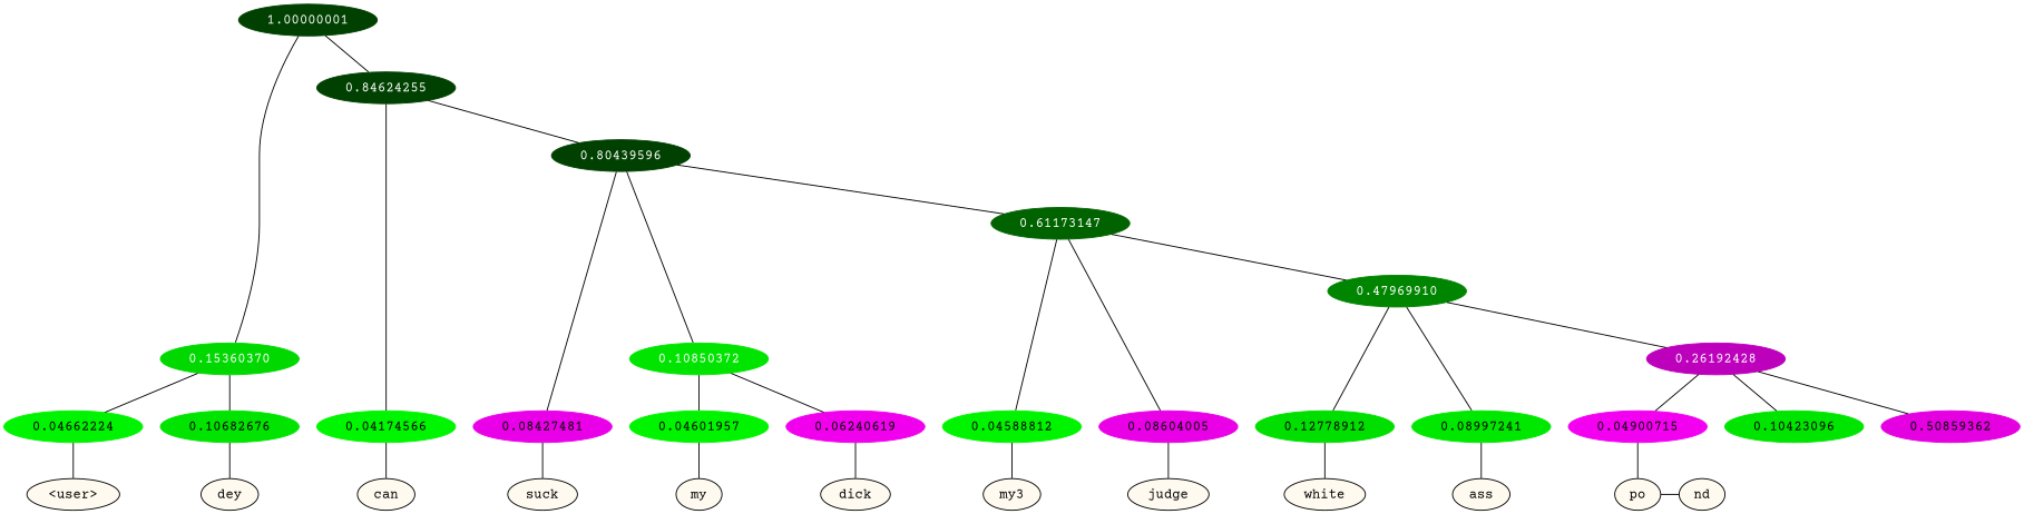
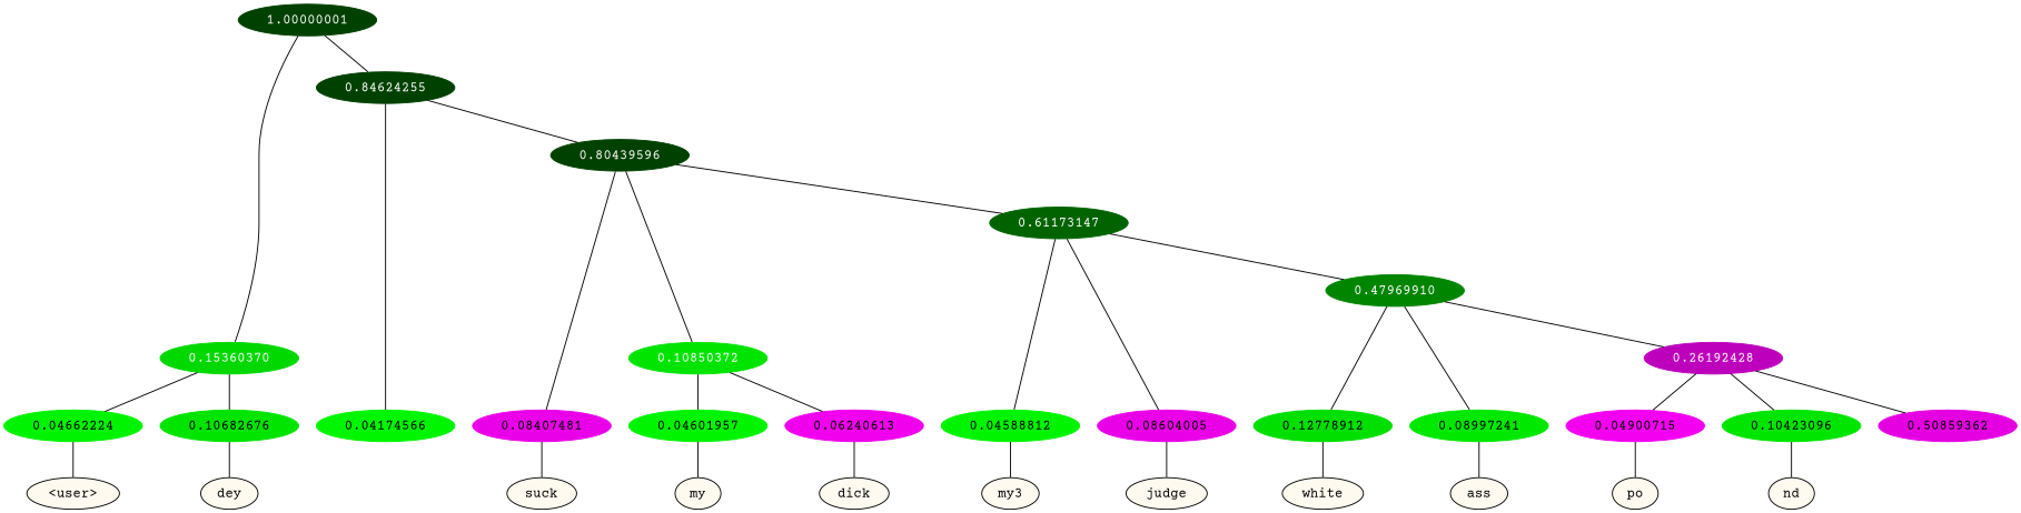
  graph {
    fontname="Courier Prime"
    node [color=black fontname="Courier Prime" format=png nodesep=0.001 ordering=out overlap_scaling=0.01 ranksep=0.001 style=filled fontcolor=black]
    edge [fontname="Courier Prime"]
    n1 [fillcolor=floralwhite height=0.15 label="\<user\>" style="filled,solid" width=0.15 fontcolor=""]
    n2 [fillcolor=floralwhite height=0.15 label=dey style="filled,solid" width=0.15 fontcolor=""]
-   n3 [fillcolor=floralwhite height=0.15 label=can style="filled,solid" width=0.15 fontcolor=""]
    n4 [fillcolor=floralwhite height=0.15 label=suck style="filled,solid" width=0.15 fontcolor=""]
    n5 [fillcolor=floralwhite height=0.15 label=my style="filled,solid" width=0.15 fontcolor=""]
    n6 [fillcolor=floralwhite height=0.15 label=dick style="filled,solid" width=0.15 fontcolor=""]
    n7 [fillcolor=floralwhite height=0.15 label=my3 style="filled,solid" width=0.15 fontcolor=""]
    n8 [fillcolor=floralwhite height=0.15 label=po style="filled,solid" width=0.15 fontcolor=""]
    n9 [fillcolor=floralwhite height=0.15 label=nd style="filled,solid" width=0.15 fontcolor=""]
    n10 [fillcolor=floralwhite height=0.15 label=white style="filled,solid" width=0.15 fontcolor=""]
    n11 [fillcolor=floralwhite height=0.15 label=ass style="filled,solid" width=0.15 fontcolor=""]
    n12 [fillcolor=floralwhite height=0.15 label=judge style="filled,solid" width=0.15 fontcolor=""]
    n13 [color="0.334 1.000 0.953" height=0.15 label=0.04662224 width=0.15]
    n14 [color="0.334 1.000 0.893" height=0.15 label=0.10682676 width=0.15]
    n15 [color="0.334 1.000 0.958" height=0.15 label=0.04174566 width=0.15]
-   n16 [color="0.835 1.000 0.916" height=0.15 label=0.08427481 width=0.15]
+   n16 [color="0.835 1.000 0.916" height=0.15 label=0.08407481 width=0.15]
    n17 [color="0.334 1.000 0.954" height=0.15 label=0.04601957 width=0.15]
-   n18 [color="0.835 1.000 0.938" height=0.15 label=0.06240619 width=0.15]
+   n18 [color="0.835 1.000 0.938" height=0.15 label=0.06240613 width=0.15]
    n19 [color="0.334 1.000 0.954" height=0.15 label=0.04588812 width=0.15]
    n20 [color="0.835 1.000 0.951" height=0.15 label=0.04900715 width=0.15]
    n21 [color="0.334 1.000 0.896" height=0.15 label=0.10423096 width=0.15]
    n22 [color="0.835 1.000 0.891" height=0.15 label=0.50859362 width=0.15]
    n23 [color="0.334 1.000 0.872" height=0.15 label=0.12778912 width=0.15]
    n24 [color="0.334 1.000 0.910" height=0.15 label=0.08997241 width=0.15]
    n25 [color="0.835 1.000 0.914" height=0.15 label=0.08604005 width=0.15]
    n26 [color="0.334 1.000 0.250" fontcolor=grey99 height=0.15 label=1.00000001 width=0.15]
    n27 [color="0.334 1.000 0.846" fontcolor=grey99 height=0.15 label=0.15360370 width=0.15]
    n28 [color="0.334 1.000 0.250" fontcolor=grey99 height=0.15 label=0.84624255 width=0.15]
    n29 [color="0.334 1.000 0.250" fontcolor=grey99 height=0.15 label=0.80439596 width=0.15]
    n30 [color="0.334 1.000 0.891" fontcolor=grey99 height=0.15 label=0.10850372 width=0.15]
    n31 [color="0.334 1.000 0.388" fontcolor=grey99 height=0.15 label=0.61173147 width=0.15]
    n32 [color="0.334 1.000 0.520" fontcolor=grey99 height=0.15 label=0.47969910 width=0.15]
    n33 [color="0.835 1.000 0.738" fontcolor=grey99 height=0.15 label=0.26192428 width=0.15]
    subgraph sub_1 {
      rank=same
      n1
      n2
-     n3
      n4
      n5
      n6
      n7
      n8
      n9
      n10
      n11
      n12
    }
    subgraph sub_2 {
      rank=same
      n13
      n14
      n15
      n16
      n17
      n18
      n19
      n20
      n21
      n22
      n23
      n24
      n25
    }
    n13 -- n1
    n14 -- n2
-   n15 -- n3
    n16 -- n4
    n17 -- n5
    n18 -- n6
    n19 -- n7
    n20 -- n8
-   n8 -- n9
+   n21 -- n9
    n23 -- n10
    n24 -- n11
    n25 -- n12
    n26 -- n27
    n26 -- n28
    n27 -- n13
    n27 -- n14
    n28 -- n15
    n28 -- n29
    n29 -- n16
    n29 -- n30
    n29 -- n31
    n30 -- n17
    n30 -- n18
    n31 -- n19
    n31 -- n25
    n31 -- n32
    n32 -- n23
    n32 -- n24
    n32 -- n33
    n33 -- n20
    n33 -- n21
    n33 -- n22
  }
